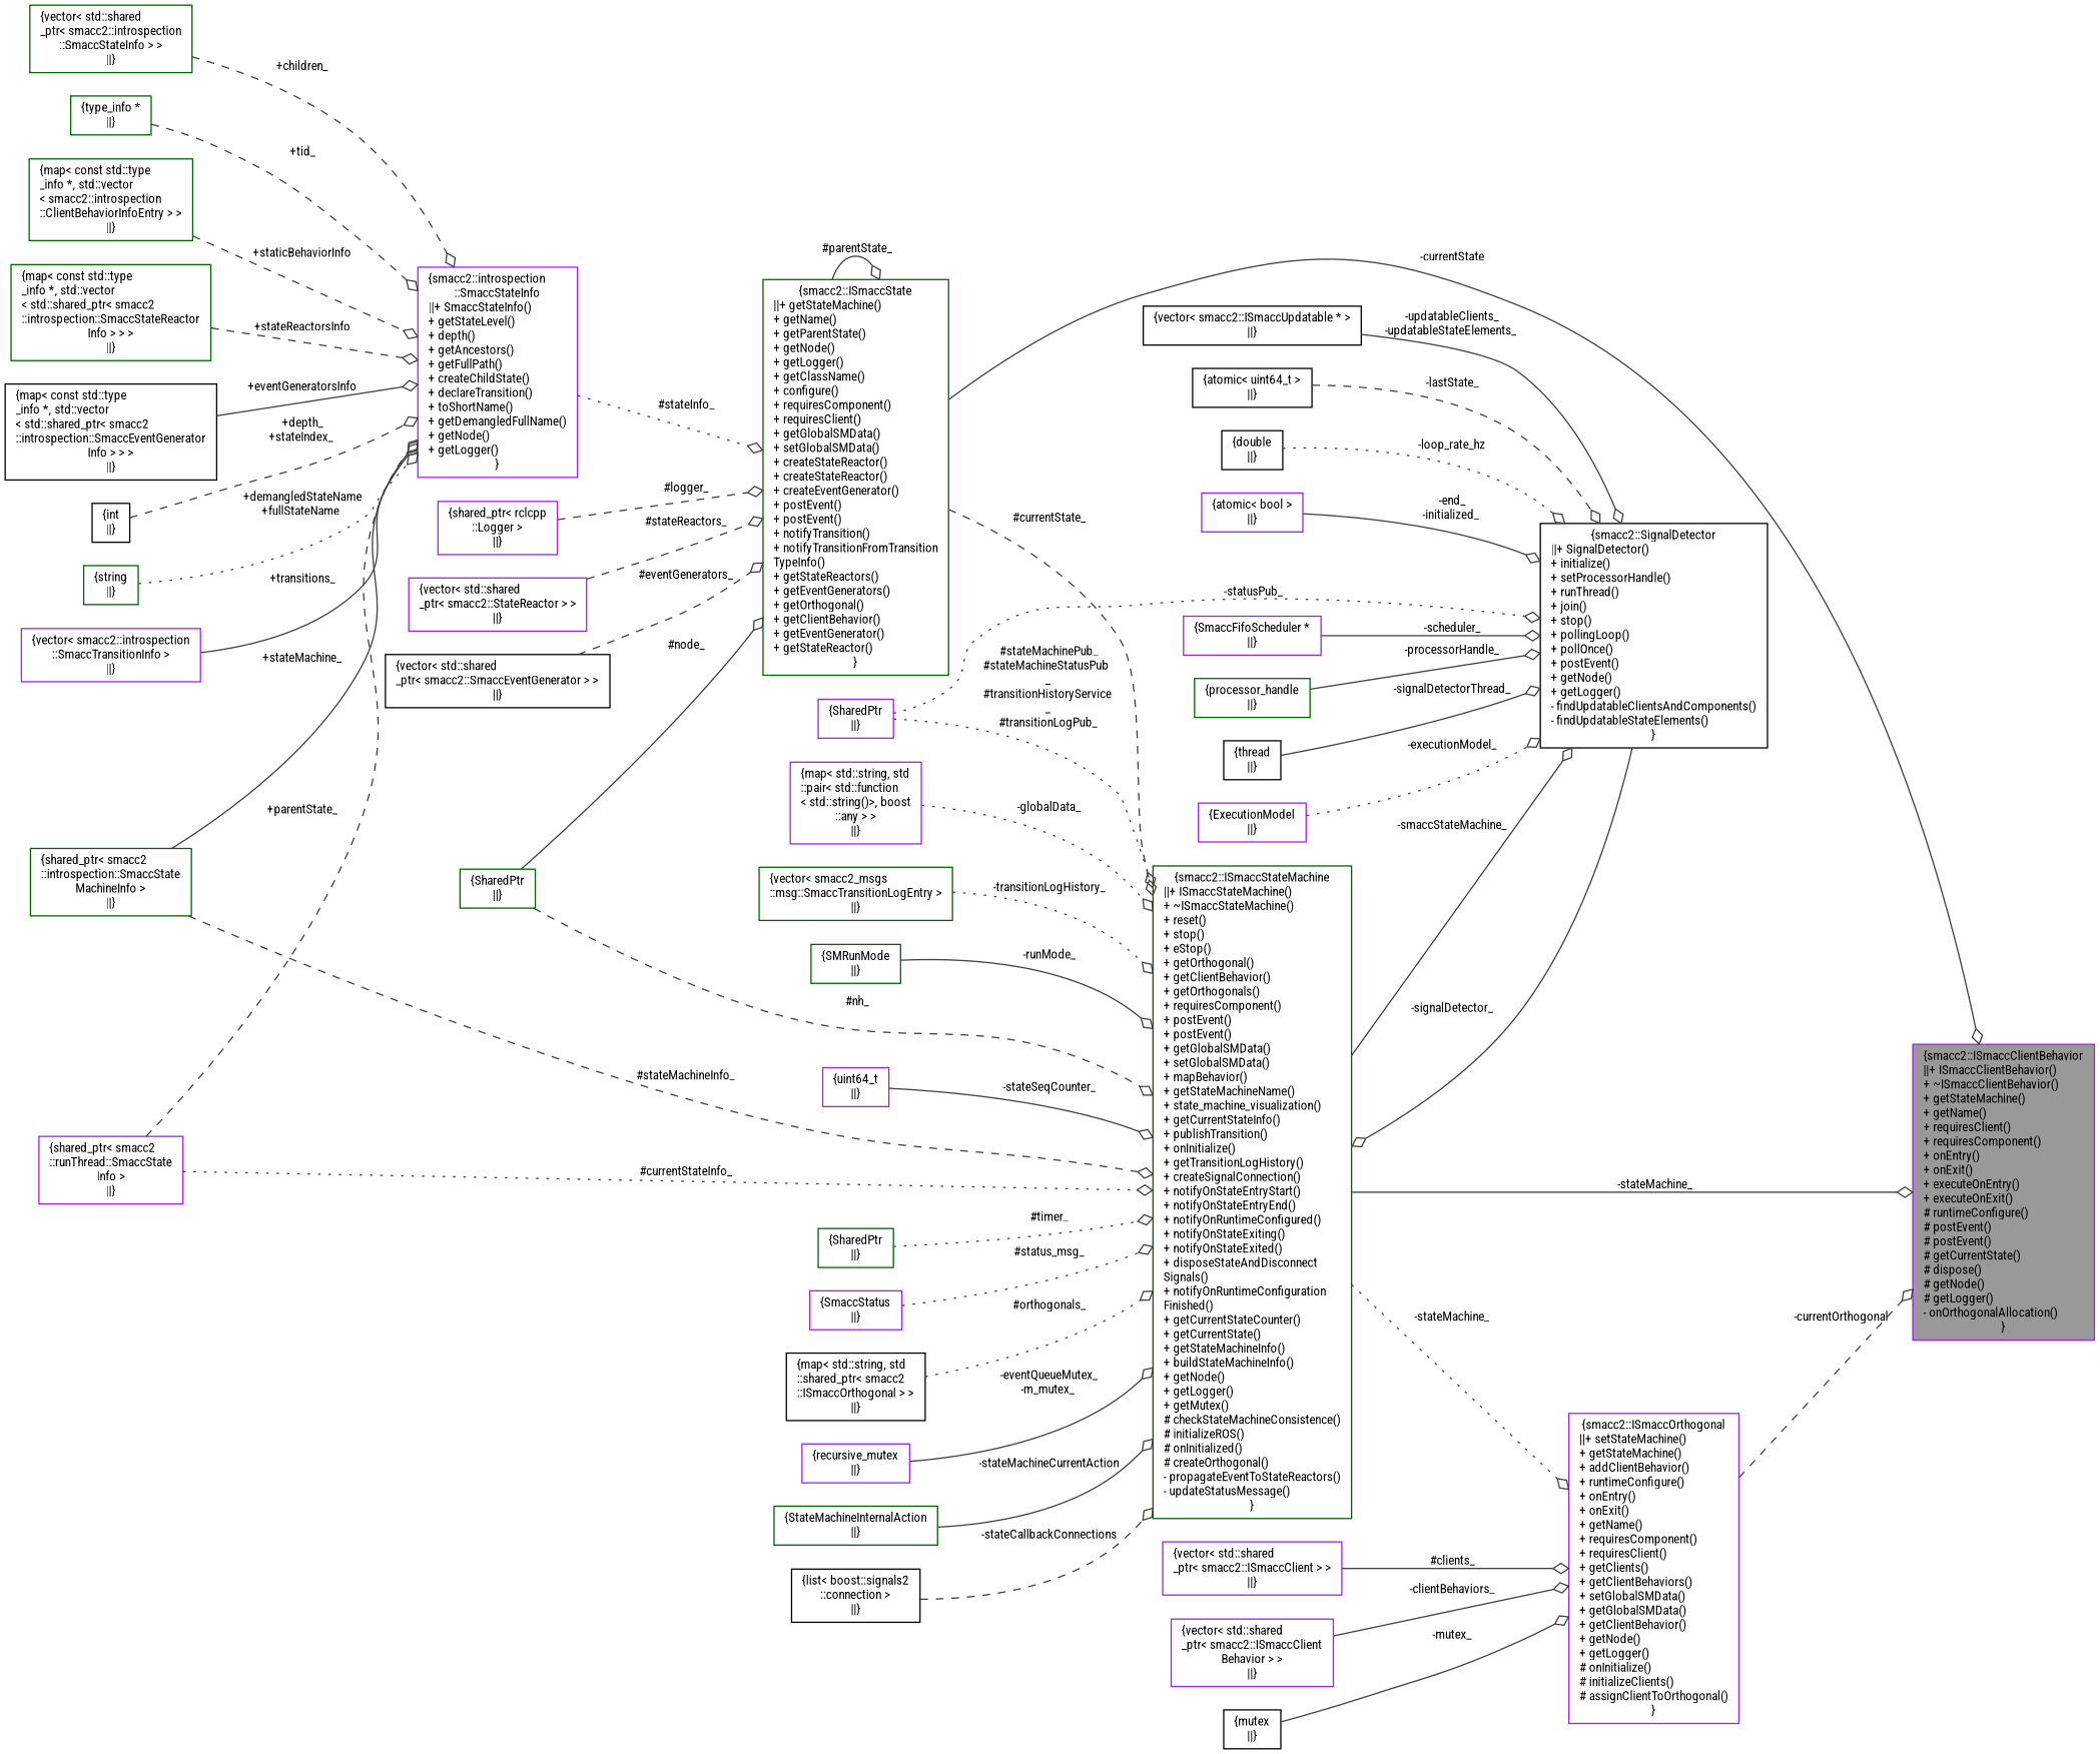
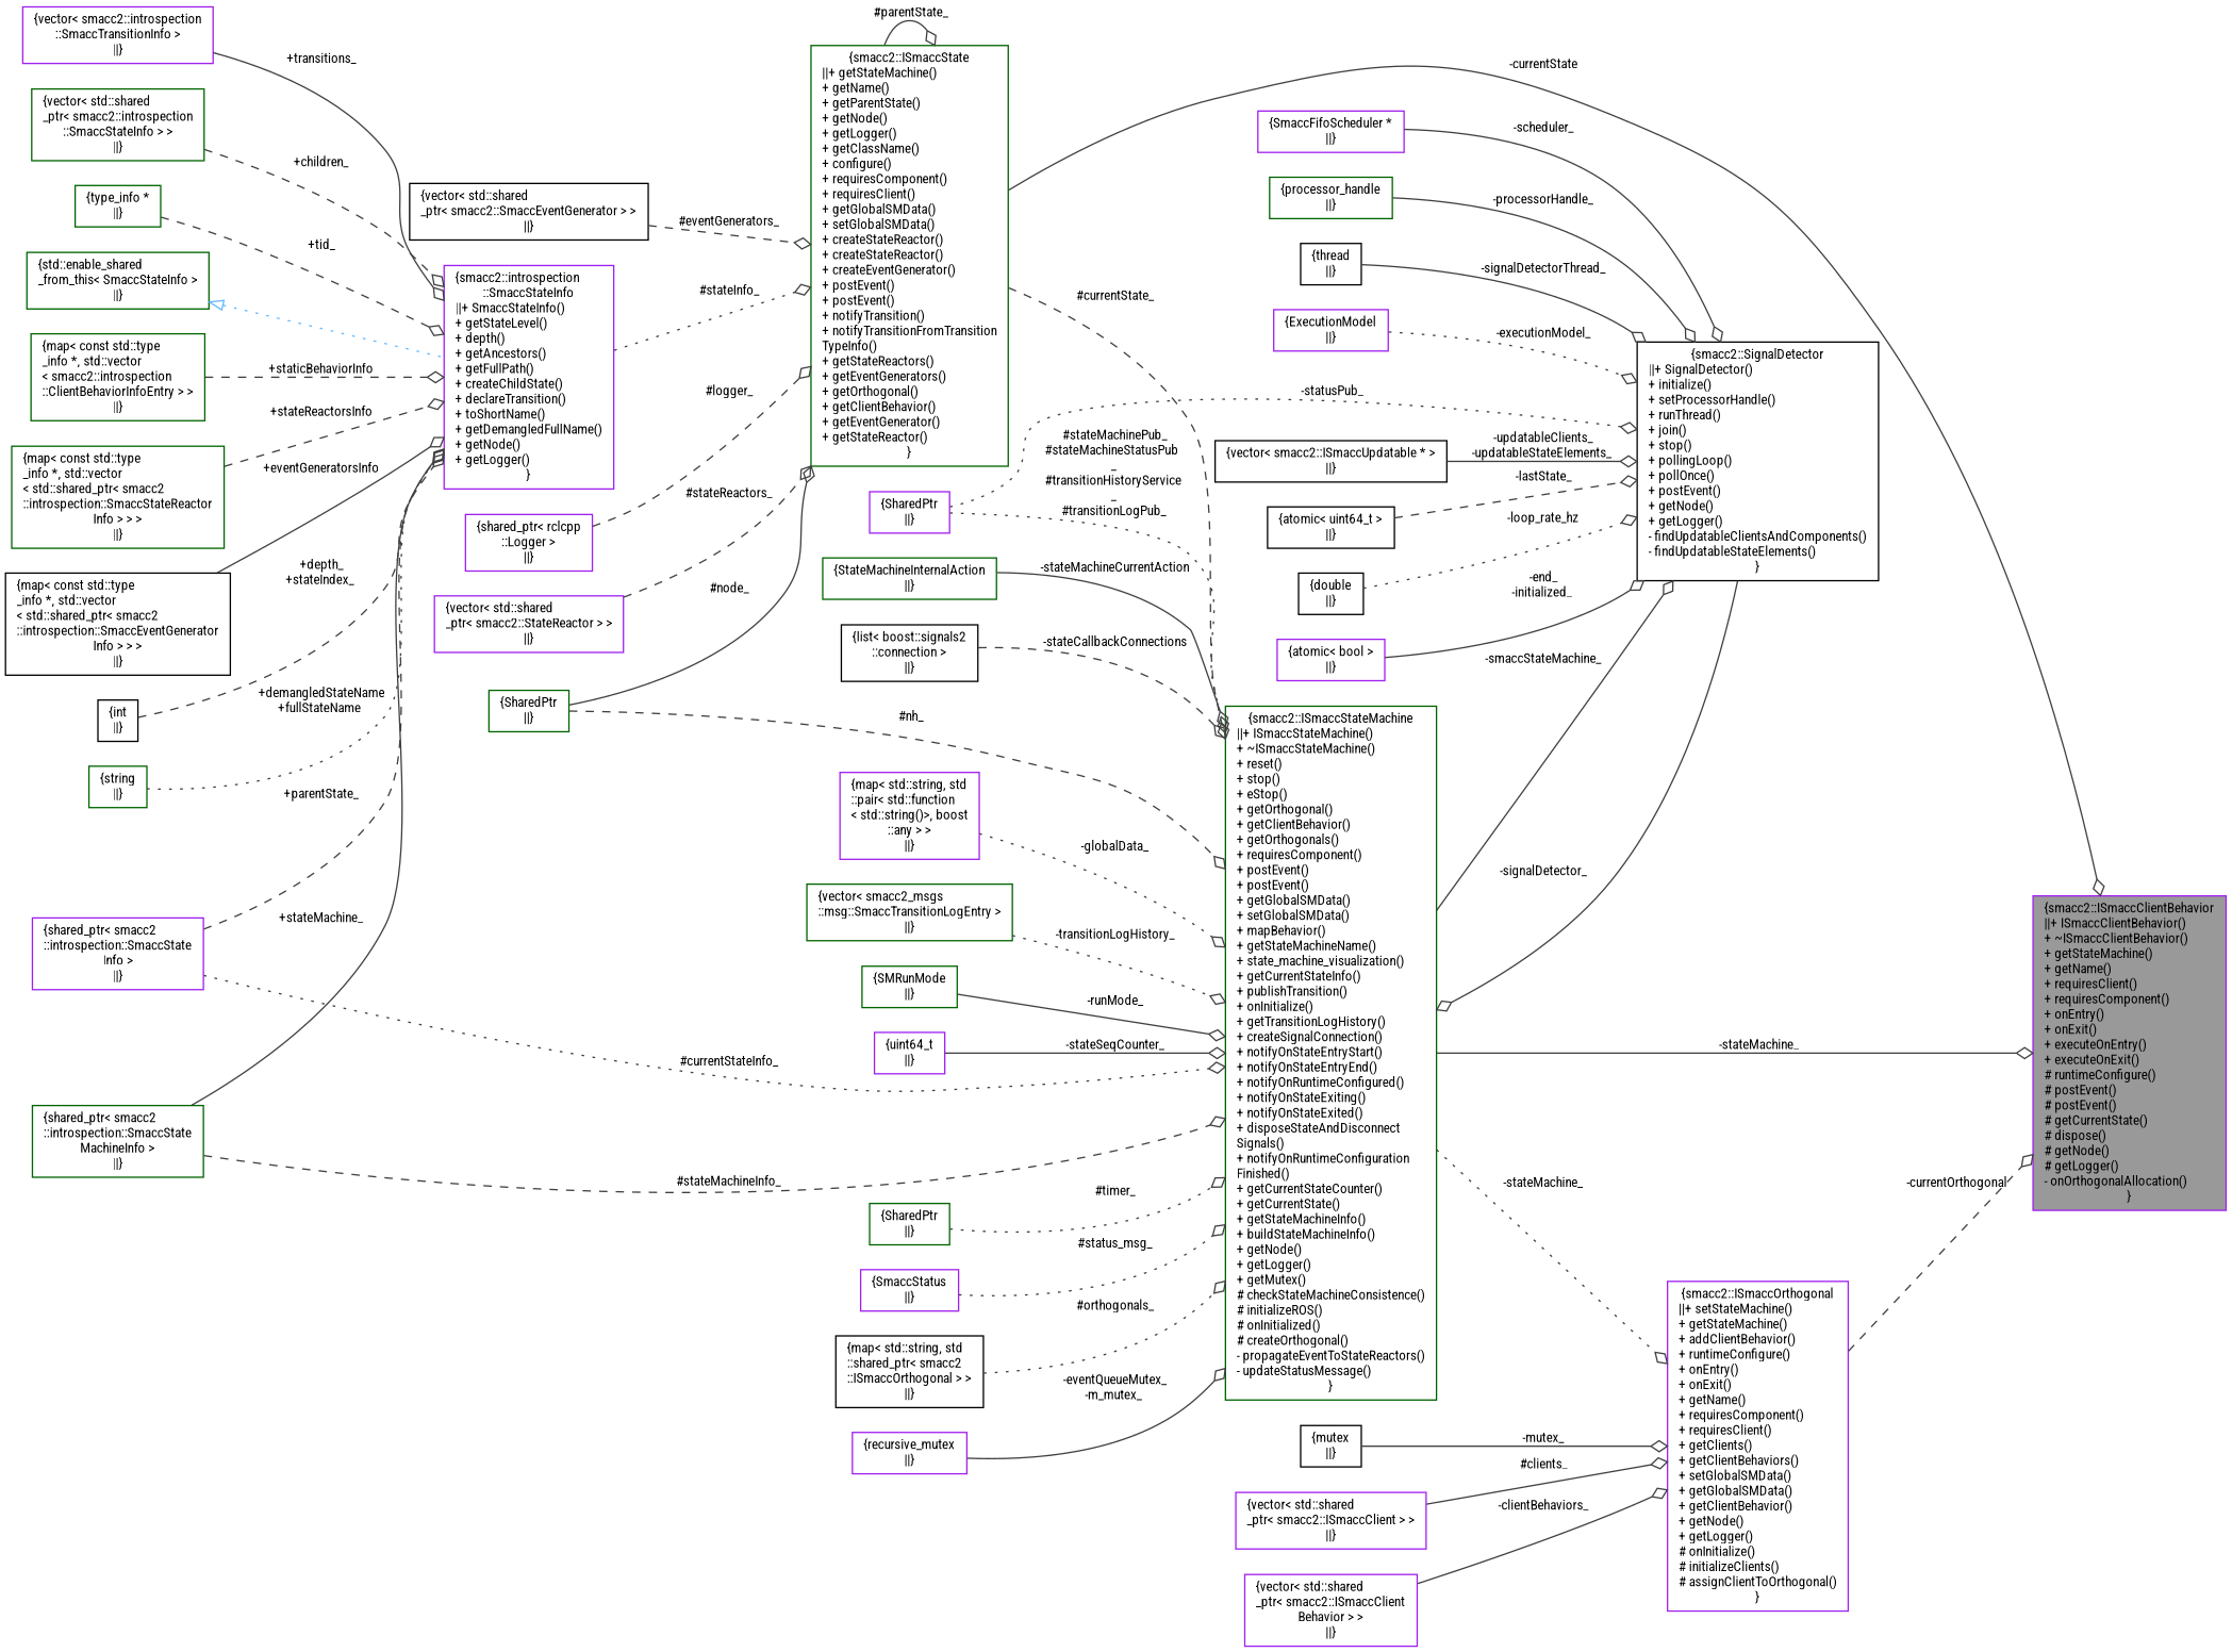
  digraph {
    fontname="Roboto Condensed"
    rankdir=LR
    node [color=purple fillcolor=white fontname="Roboto Condensed" fontsize=10 shape=box style=filled]
    edge [arrowhead=odiamond color=grey25 fontname="Roboto Condensed" fontsize=10 labelfontname=Helvetica labelfontsize=10 style=solid]
    n1 [fillcolor=grey60 fontcolor=black height=0.2 label="{smacc2::ISmaccClientBehavior\n||+ ISmaccClientBehavior()\l+ ~ISmaccClientBehavior()\l+ getStateMachine()\l+ getName()\l+ requiresClient()\l+ requiresComponent()\l+ onEntry()\l+ onExit()\l+ executeOnEntry()\l+ executeOnExit()\l# runtimeConfigure()\l# postEvent()\l# postEvent()\l# getCurrentState()\l# dispose()\l# getNode()\l# getLogger()\l- onOrthogonalAllocation()\l}" width=0.4]
    n2 [color=darkgreen height=0.2 label="{smacc2::ISmaccStateMachine\n||+ ISmaccStateMachine()\l+ ~ISmaccStateMachine()\l+ reset()\l+ stop()\l+ eStop()\l+ getOrthogonal()\l+ getClientBehavior()\l+ getOrthogonals()\l+ requiresComponent()\l+ postEvent()\l+ postEvent()\l+ getGlobalSMData()\l+ setGlobalSMData()\l+ mapBehavior()\l+ getStateMachineName()\l+ state_machine_visualization()\l+ getCurrentStateInfo()\l+ publishTransition()\l+ onInitialize()\l+ getTransitionLogHistory()\l+ createSignalConnection()\l+ notifyOnStateEntryStart()\l+ notifyOnStateEntryEnd()\l+ notifyOnRuntimeConfigured()\l+ notifyOnStateExiting()\l+ notifyOnStateExited()\l+ disposeStateAndDisconnect\lSignals()\l+ notifyOnRuntimeConfiguration\lFinished()\l+ getCurrentStateCounter()\l+ getCurrentState()\l+ getStateMachineInfo()\l+ buildStateMachineInfo()\l+ getNode()\l+ getLogger()\l+ getMutex()\l# checkStateMachineConsistence()\l# initializeROS()\l# onInitialized()\l# createOrthogonal()\l- propagateEventToStateReactors()\l- updateStatusMessage()\l}" width=0.4]
    n3 [color=black height=0.2 label="{smacc2::SignalDetector\n||+ SignalDetector()\l+ initialize()\l+ setProcessorHandle()\l+ runThread()\l+ join()\l+ stop()\l+ pollingLoop()\l+ pollOnce()\l+ postEvent()\l+ getNode()\l+ getLogger()\l- findUpdatableClientsAndComponents()\l- findUpdatableStateElements()\l}" width=0.4]
    n4 [height=0.2 label="{smacc2::ISmaccOrthogonal\n||+ setStateMachine()\l+ getStateMachine()\l+ addClientBehavior()\l+ runtimeConfigure()\l+ onEntry()\l+ onExit()\l+ getName()\l+ requiresComponent()\l+ requiresClient()\l+ getClients()\l+ getClientBehaviors()\l+ setGlobalSMData()\l+ getGlobalSMData()\l+ getClientBehavior()\l+ getNode()\l+ getLogger()\l# onInitialize()\l# initializeClients()\l# assignClientToOrthogonal()\l}" width=0.4]
    n5 [color=darkgreen height=0.2 label="{SharedPtr\n||}" width=0.4]
    n6 [color=darkgreen height=0.2 label="{smacc2::ISmaccState\n||+ getStateMachine()\l+ getName()\l+ getParentState()\l+ getNode()\l+ getLogger()\l+ getClassName()\l+ configure()\l+ requiresComponent()\l+ requiresClient()\l+ getGlobalSMData()\l+ setGlobalSMData()\l+ createStateReactor()\l+ createStateReactor()\l+ createEventGenerator()\l+ postEvent()\l+ postEvent()\l+ notifyTransition()\l+ notifyTransitionFromTransition\lTypeInfo()\l+ getStateReactors()\l+ getEventGenerators()\l+ getOrthogonal()\l+ getClientBehavior()\l+ getEventGenerator()\l+ getStateReactor()\l}" width=0.4]
    n7 [color=darkgreen height=0.2 label="{SharedPtr\n||}" width=0.4]
    n8 [height=0.2 label="{SharedPtr\n||}" width=0.4]
    n9 [height=0.2 label="{shared_ptr\< rclcpp\l::Logger \>\n||}" width=0.4]
    n10 [height=0.2 label="{vector\< std::shared\l_ptr\< smacc2::StateReactor \> \>\n||}" width=0.4]
    n11 [color=black height=0.2 label="{vector\< std::shared\l_ptr\< smacc2::SmaccEventGenerator \> \>\n||}" width=0.4]
    n12 [height=0.2 label="{smacc2::introspection\l::SmaccStateInfo\n||+ SmaccStateInfo()\l+ getStateLevel()\l+ depth()\l+ getAncestors()\l+ getFullPath()\l+ createChildState()\l+ declareTransition()\l+ toShortName()\l+ getDemangledFullName()\l+ getNode()\l+ getLogger()\l}" width=0.4]
+   n13 [color=darkgreen height=0.2 label="{std::enable_shared\l_from_this\< SmaccStateInfo \>\n||}" width=0.4]
    n14 [color=darkgreen height=0.2 label="{map\< const std::type\l_info *, std::vector\l\< smacc2::introspection\l::ClientBehaviorInfoEntry \> \>\n||}" width=0.4]
    n15 [color=darkgreen height=0.2 label="{map\< const std::type\l_info *, std::vector\l\< std::shared_ptr\< smacc2\l::introspection::SmaccStateReactor\lInfo \> \> \>\n||}" width=0.4]
    n16 [color=black height=0.2 label="{map\< const std::type\l_info *, std::vector\l\< std::shared_ptr\< smacc2\l::introspection::SmaccEventGenerator\lInfo \> \> \>\n||}" width=0.4]
    n17 [color=black height=0.2 label="{int\n||}" width=0.4]
    n18 [color=darkgreen height=0.2 label="{string\n||}" width=0.4]
    n19 [color=darkgreen height=0.2 label="{shared_ptr\< smacc2\l::introspection::SmaccState\lMachineInfo \>\n||}" width=0.4]
-   n20 [height=0.2 label="{shared_ptr\< smacc2\l::runThread::SmaccState\lInfo \>\n||}" width=0.4]
+   n20 [height=0.2 label="{shared_ptr\< smacc2\l::introspection::SmaccState\lInfo \>\n||}" width=0.4]
    n21 [height=0.2 label="{vector\< smacc2::introspection\l::SmaccTransitionInfo \>\n||}" width=0.4]
    n22 [color=darkgreen height=0.2 label="{vector\< std::shared\l_ptr\< smacc2::introspection\l::SmaccStateInfo \> \>\n||}" width=0.4]
    n23 [color=darkgreen height=0.2 label="{type_info *\n||}" width=0.4]
    n24 [height=0.2 label="{SmaccStatus\n||}" width=0.4]
    n25 [color=black height=0.2 label="{map\< std::string, std\l::shared_ptr\< smacc2\l::ISmaccOrthogonal \> \>\n||}" width=0.4]
    n26 [height=0.2 label="{recursive_mutex\n||}" width=0.4]
    n27 [color=darkgreen height=0.2 label="{StateMachineInternalAction\n||}" width=0.4]
    n28 [color=black height=0.2 label="{list\< boost::signals2\l::connection \>\n||}" width=0.4]
    n29 [height=0.2 label="{map\< std::string, std\l::pair\< std::function\l\< std::string()\>, boost\l::any \> \>\n||}" width=0.4]
    n30 [color=darkgreen height=0.2 label="{vector\< smacc2_msgs\l::msg::SmaccTransitionLogEntry \>\n||}" width=0.4]
    n31 [color=darkgreen height=0.2 label="{SMRunMode\n||}" width=0.4]
    n32 [color=black height=0.2 label="{vector\< smacc2::ISmaccUpdatable * \>\n||}" width=0.4]
    n33 [color=black height=0.2 label="{atomic\< uint64_t \>\n||}" width=0.4]
    n34 [color=black height=0.2 label="{double\n||}" width=0.4]
    n35 [height=0.2 label="{atomic\< bool \>\n||}" width=0.4]
    n36 [height=0.2 label="{SmaccFifoScheduler *\n||}" width=0.4]
    n37 [color=darkgreen height=0.2 label="{processor_handle\n||}" width=0.4]
    n38 [color=black height=0.2 label="{thread\n||}" width=0.4]
    n39 [height=0.2 label="{ExecutionModel\n||}" width=0.4]
    n40 [height=0.2 label="{uint64_t\n||}" width=0.4]
    n41 [height=0.2 label="{vector\< std::shared\l_ptr\< smacc2::ISmaccClient \> \>\n||}" width=0.4]
    n42 [height=0.2 label="{vector\< std::shared\l_ptr\< smacc2::ISmaccClient\lBehavior \> \>\n||}" width=0.4]
    n43 [color=black height=0.2 label="{mutex\n||}" width=0.4]
    n2 -> n1 [label=" -stateMachine_"]
    n2 -> n3 [label=" -smaccStateMachine_"]
    n2 -> n4 [label=" -stateMachine_" style=dotted]
    n3 -> n2 [label=" -signalDetector_"]
    n4 -> n1 [label=" -currentOrthogonal" style=dashed]
    n5 -> n2 [label=" #nh_" style=dashed]
    n5 -> n6 [label=" #node_"]
    n6 -> n1 [label=" -currentState"]
    n6 -> n2 [label=" #currentState_" style=dashed]
    n6 -> n6 [label=" #parentState_"]
    n7 -> n2 [label=" #timer_" style=dotted]
    n8 -> n2 [label=" #stateMachinePub_\n#stateMachineStatusPub\l_\n#transitionHistoryService\l_\n#transitionLogPub_" style=dotted]
    n8 -> n3 [label=" -statusPub_" style=dotted]
    n9 -> n6 [label=" #logger_" style=dashed]
    n10 -> n6 [label=" #stateReactors_" style=dashed]
    n11 -> n6 [label=" #eventGenerators_" style=dashed]
    n12 -> n6 [label=" #stateInfo_" style=dotted]
+   n13 -> n12 [arrowtail=onormal color=steelblue1 dir=back style=dotted arrowhead=""]
    n14 -> n12 [label=" +staticBehaviorInfo" style=dashed]
    n15 -> n12 [label=" +stateReactorsInfo" style=dashed]
    n16 -> n12 [label=" +eventGeneratorsInfo"]
    n17 -> n12 [label=" +depth_\n+stateIndex_" style=dashed]
    n18 -> n12 [label=" +demangledStateName\n+fullStateName" style=dotted]
    n19 -> n2 [label=" #stateMachineInfo_" style=dashed]
    n19 -> n12 [label=" +stateMachine_"]
    n20 -> n2 [label=" #currentStateInfo_" style=dotted]
    n20 -> n12 [label=" +parentState_" style=dashed]
    n21 -> n12 [label=" +transitions_"]
    n22 -> n12 [label=" +children_" style=dashed]
    n23 -> n12 [label=" +tid_" style=dashed]
    n24 -> n2 [label=" #status_msg_" style=dotted]
    n25 -> n2 [label=" #orthogonals_" style=dotted]
    n26 -> n2 [label=" -eventQueueMutex_\n-m_mutex_"]
    n27 -> n2 [label=" -stateMachineCurrentAction"]
    n28 -> n2 [label=" -stateCallbackConnections" style=dashed]
    n29 -> n2 [label=" -globalData_" style=dotted]
    n30 -> n2 [label=" -transitionLogHistory_" style=dotted]
    n31 -> n2 [label=" -runMode_"]
    n32 -> n3 [label=" -updatableClients_\n-updatableStateElements_"]
    n33 -> n3 [label=" -lastState_" style=dashed]
    n34 -> n3 [label=" -loop_rate_hz" style=dotted]
    n35 -> n3 [label=" -end_\n-initialized_"]
    n36 -> n3 [label=" -scheduler_"]
    n37 -> n3 [label=" -processorHandle_"]
    n38 -> n3 [label=" -signalDetectorThread_"]
    n39 -> n3 [label=" -executionModel_" style=dotted]
    n40 -> n2 [label=" -stateSeqCounter_"]
    n41 -> n4 [label=" #clients_"]
    n42 -> n4 [label=" -clientBehaviors_"]
    n43 -> n4 [label=" -mutex_"]
  }
